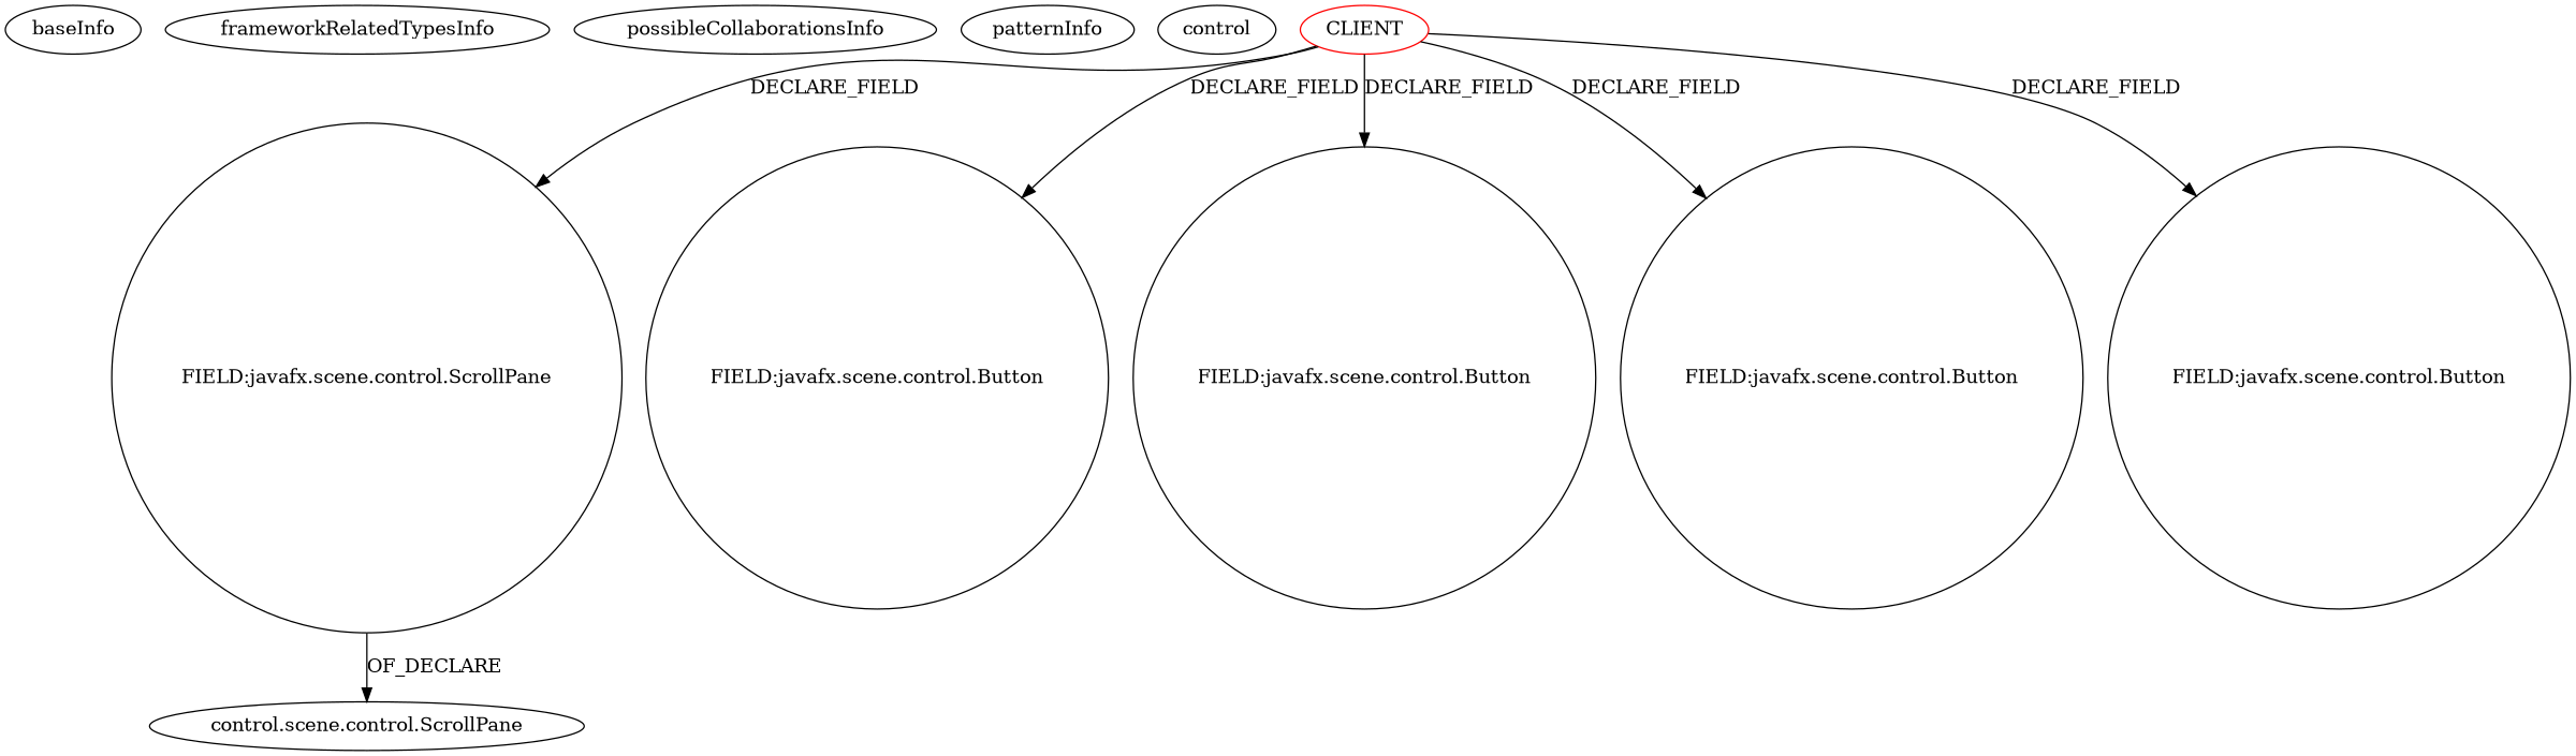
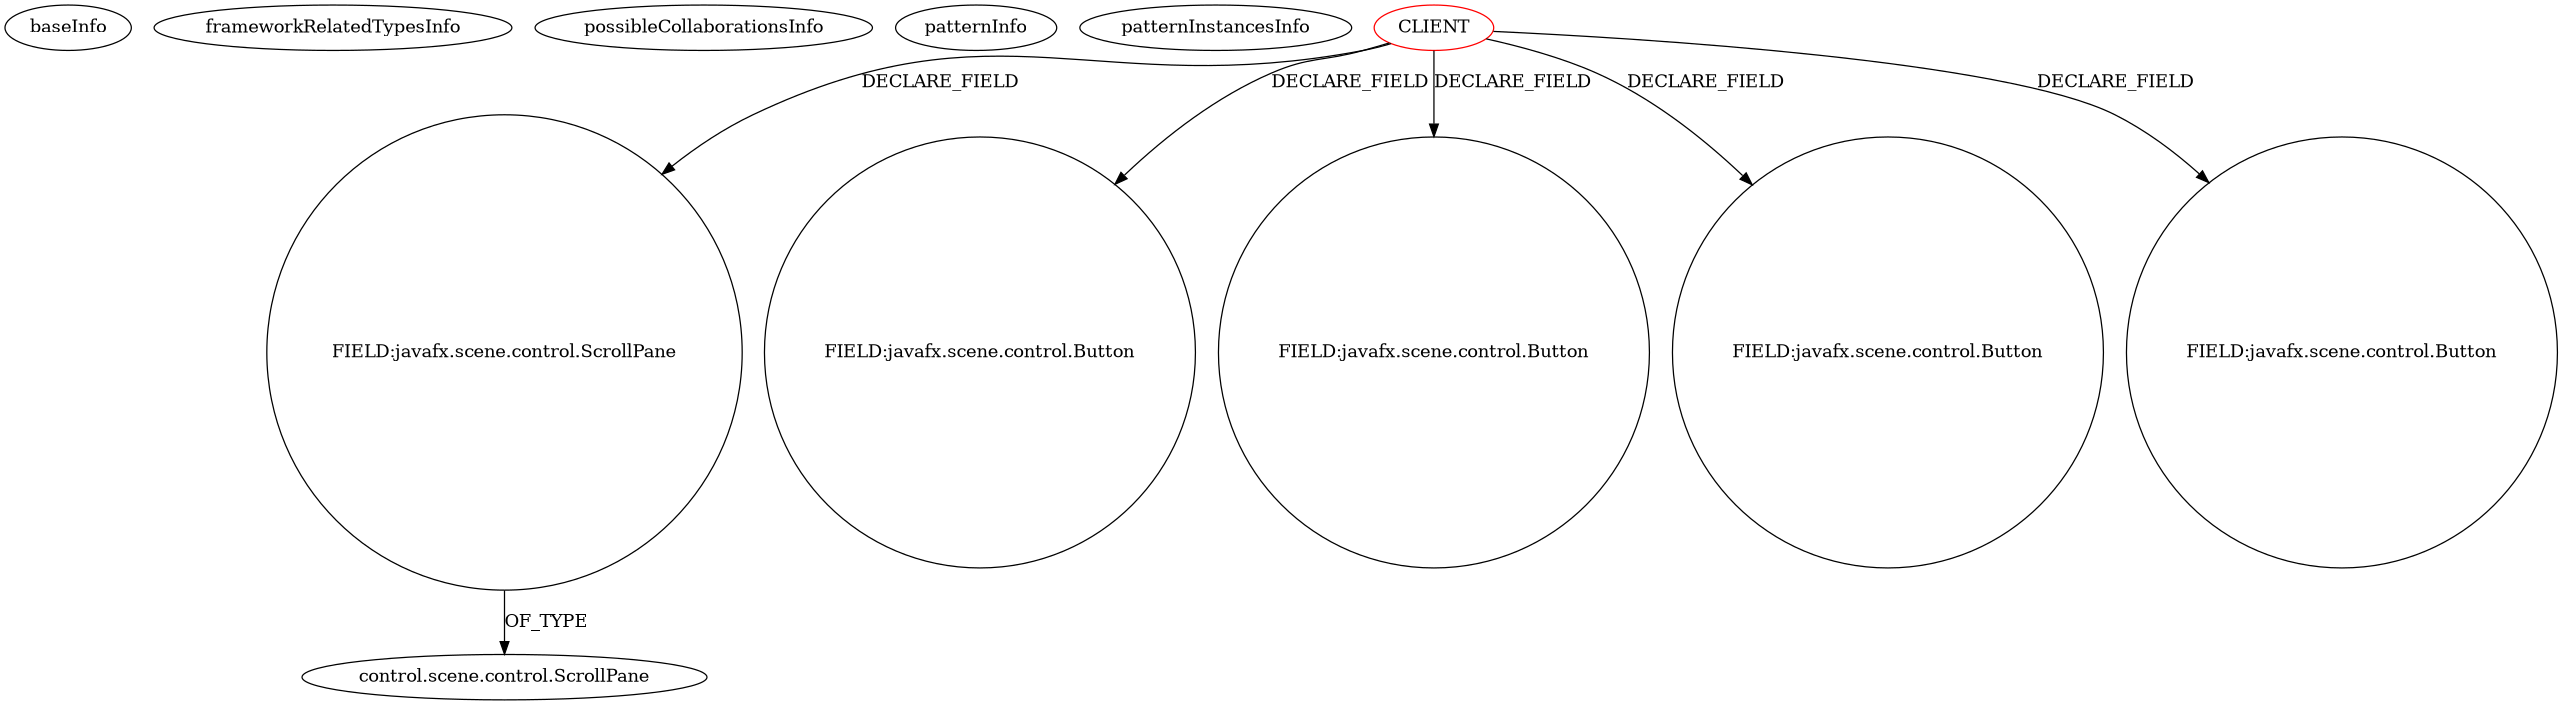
  digraph {
    node [isFrameworkType=false]
    baseInfo [category=pattern graphId=2237 isAnonymous=false possibleRelation=false isFrameworkType=""]
    frameworkRelatedTypesInfo [isFrameworkType=""]
    possibleCollaborationsInfo [isFrameworkType=""]
    patternInfo [frequency=3.0 patternRootClient=0 isFrameworkType=""]
-   patternInstancesInfo [0="dony1990-ProsDesktop~/dony1990-ProsDesktop/ProsDesktop-master/src/nicon/NiconDesktop/guifx/NiconImage/NiconImageFXMLController.java~NiconImageFXMLController~2548" 1="JCake-CoupGameProgram~/JCake-CoupGameProgram/CoupGameProgram-master/src/game/remote/PlayerUi.java~PlayerUi~579" 2="RomeoGolf-BC~/RomeoGolf-BC/BC-master/src/romeogolf/bc/MainController.java~MainController~1142" label=control isFrameworkType=""]
+   patternInstancesInfo [0="dony1990-ProsDesktop~/dony1990-ProsDesktop/ProsDesktop-master/src/nicon/NiconDesktop/guifx/NiconImage/NiconImageFXMLController.java~NiconImageFXMLController~2548" 1="JCake-CoupGameProgram~/JCake-CoupGameProgram/CoupGameProgram-master/src/game/remote/PlayerUi.java~PlayerUi~579" 2="RomeoGolf-BC~/RomeoGolf-BC/BC-master/src/romeogolf/bc/MainController.java~MainController~1142" isFrameworkType=""]
    n6 [label="FIELD:javafx.scene.control.ScrollPane" shape=circle vertexType=FIELD_DECLARATION]
    n7 [label="control.scene.control.ScrollPane" vertexType=FRAMEWORK_CLASS_TYPE]
    n8 [color=red label=CLIENT vertexType=ROOT_CLIENT_CLASS_DECLARATION]
    n9 [label="FIELD:javafx.scene.control.Button" shape=circle vertexType=FIELD_DECLARATION]
    n10 [label="FIELD:javafx.scene.control.Button" shape=circle vertexType=FIELD_DECLARATION]
    n11 [label="FIELD:javafx.scene.control.Button" shape=circle vertexType=FIELD_DECLARATION]
    n12 [label="FIELD:javafx.scene.control.Button" shape=circle vertexType=FIELD_DECLARATION]
-   n6 -> n7 [label=OF_DECLARE]
+   n6 -> n7 [label=OF_TYPE]
    n8 -> n6 [label=DECLARE_FIELD]
    n8 -> n9 [label=DECLARE_FIELD]
    n8 -> n10 [label=DECLARE_FIELD]
    n8 -> n11 [label=DECLARE_FIELD]
    n8 -> n12 [label=DECLARE_FIELD]
  }
